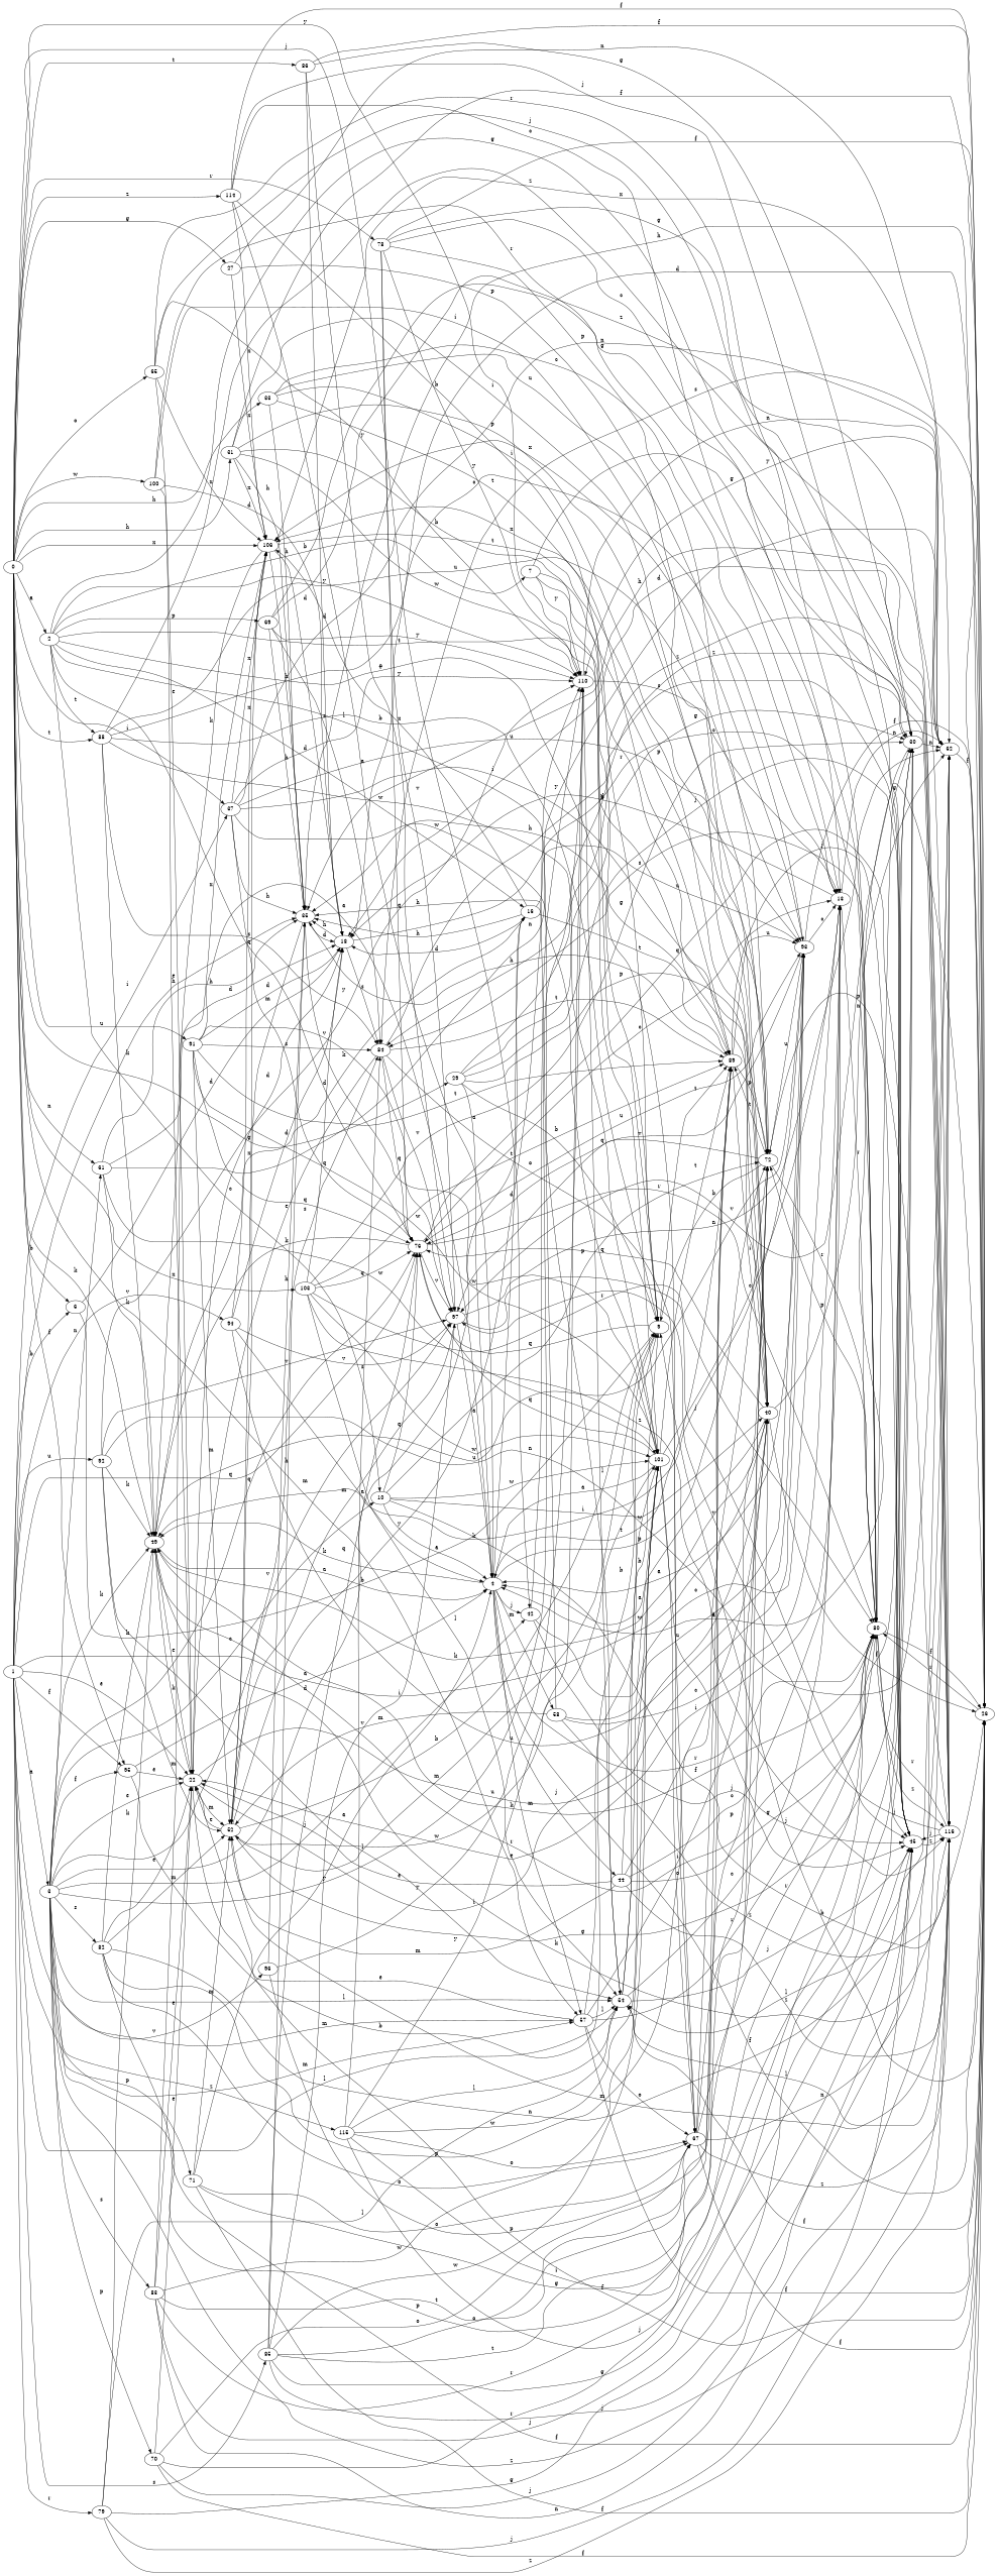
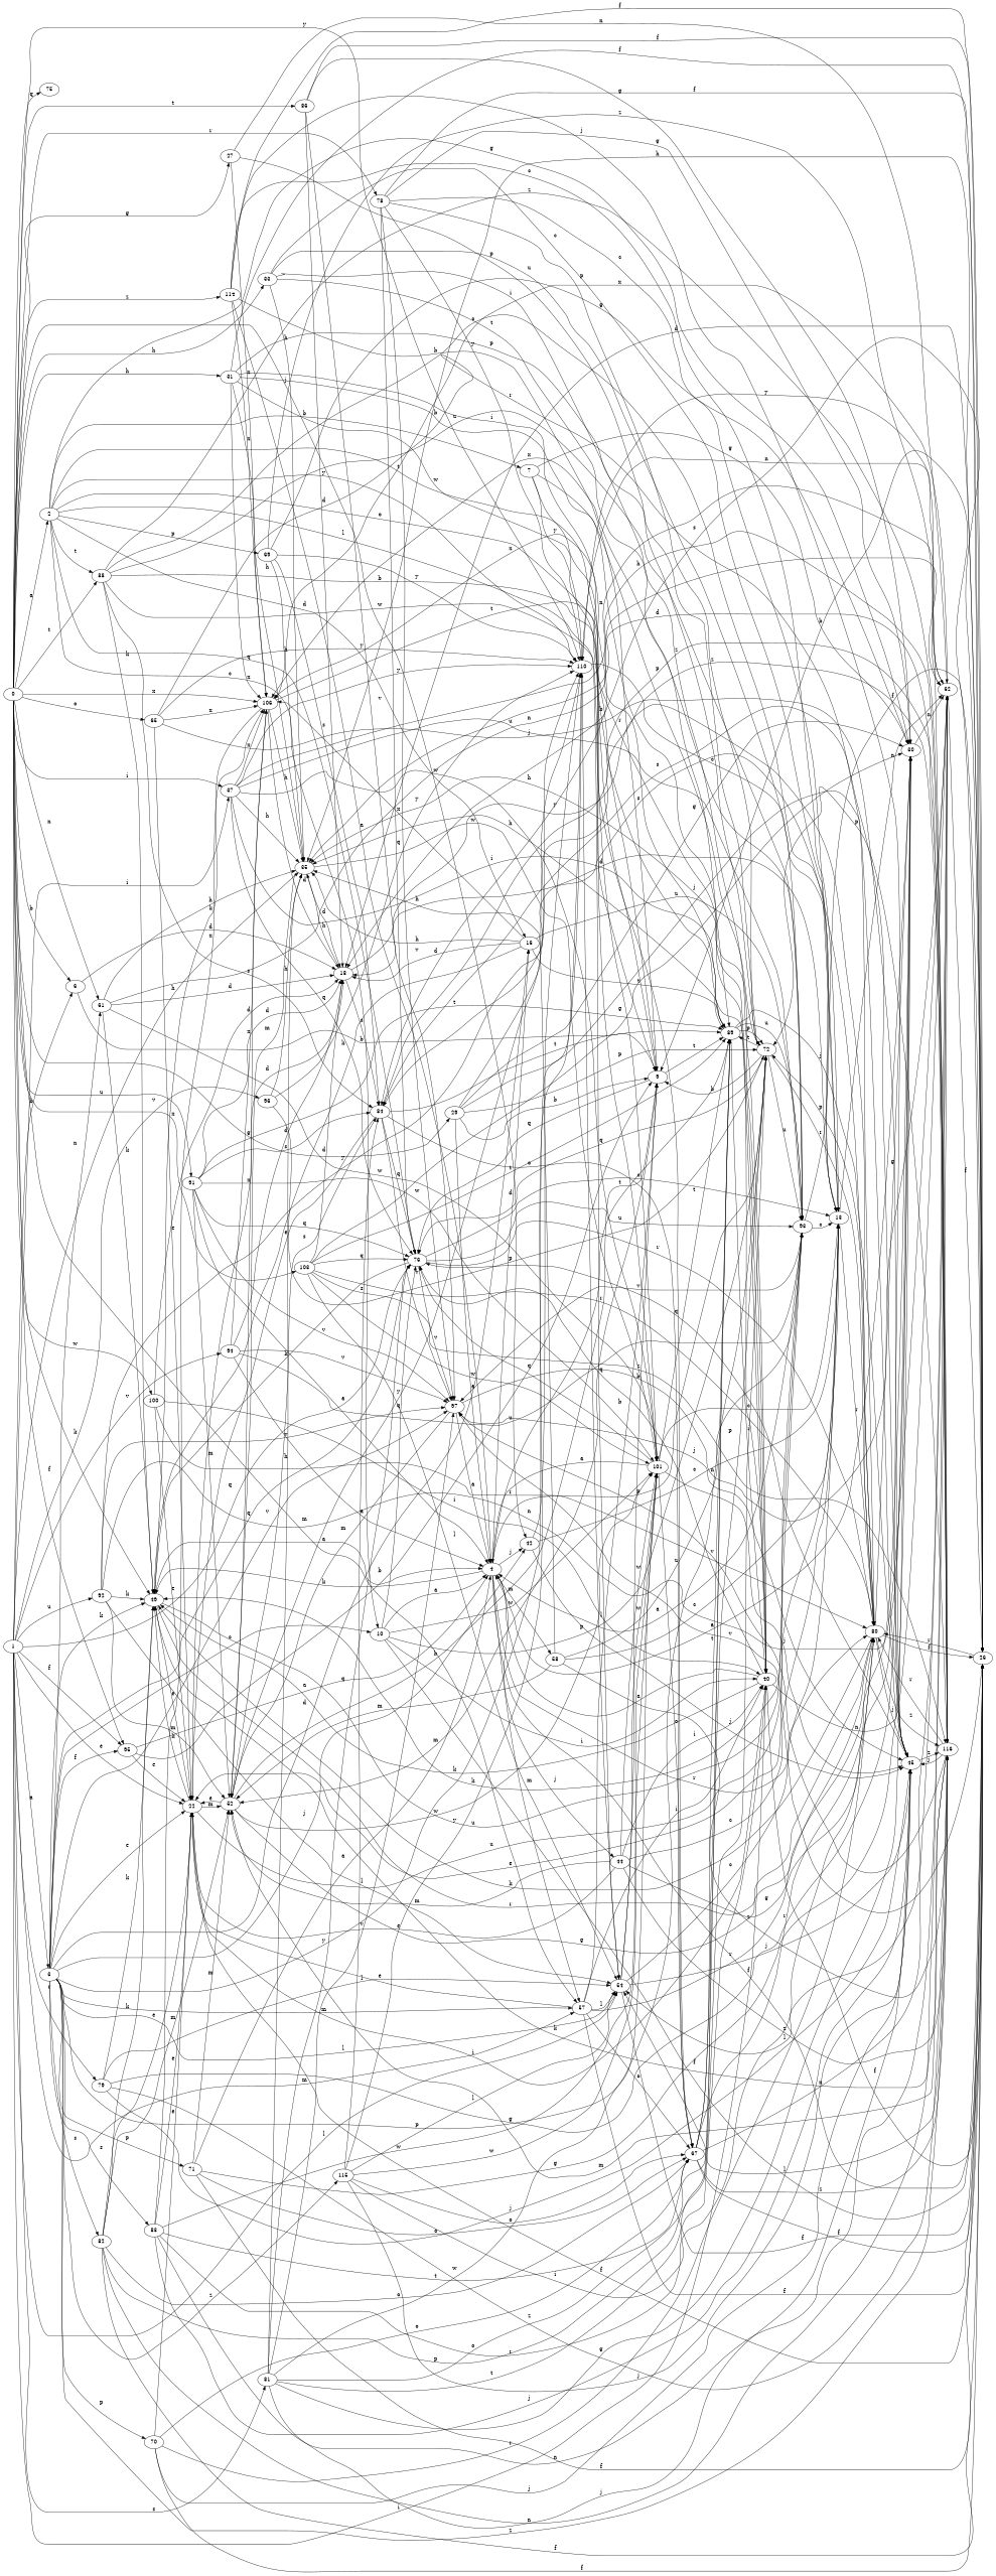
  strict digraph {
    rankdir=LR
    0
    2
    6
    n4 [label=95]
    27
    29
    31
    33
    37
    42
    49
    57
    61
    65
+   75
    78
    86
    88
    91
    100
    103
    106
    110
    114
    54
    76
    7
    10
    16
    30
    67
    69
    89
    9
    18
    22
    4
    72
    62
    116
    45
    35
    40
    26
    101
    13
    93
    80
    97
    84
    n51 [label=52]
    1
    3
    79
-   81 [label=85]
+   81
    92
    94
    96
    70
    71
    82
    83
    115
    44
    58
    0 -> 2 [label=a]
    0 -> 6 [label=b]
    0 -> n4 [label=f]
    0 -> 27 [label=g]
    0 -> 29 [label=g]
    0 -> 31 [label=h]
    0 -> 33 [label=h]
    0 -> 37 [label=i]
    0 -> 42 [label=j]
    0 -> 49 [label=k]
    0 -> 57 [label=m]
    0 -> 61 [label=n]
    0 -> 65 [label=o]
+   0 -> 75 [label=q]
    0 -> 78 [label=r]
    0 -> 86 [label=t]
    0 -> 88 [label=t]
    0 -> 91 [label=u]
    0 -> 100 [label=w]
    0 -> 103 [label=x]
    0 -> 106 [label=x]
    0 -> 110 [label=y]
    0 -> 114 [label=z]
    2 -> 88 [label=t]
    2 -> 110 [label=y]
    2 -> 54 [label=l]
    2 -> 76 [label=q]
    2 -> 7 [label=b]
    2 -> 10 [label=c]
    2 -> 16 [label=d]
    2 -> 30 [label=g]
    2 -> 67 [label=o]
    2 -> 69 [label=p]
    2 -> 89 [label=t]
    6 -> 9 [label=b]
    6 -> 18 [label=d]
    n4 -> 9 [label=b]
    n4 -> 22 [label=e]
    n4 -> 4 [label=a]
    27 -> 106 [label=x]
    27 -> 72 [label=p]
    27 -> 62 [label=n]
    29 -> 30 [label=g]
    29 -> 9 [label=b]
    29 -> 4 [label=a]
    29 -> 72 [label=p]
    29 -> 116 [label=z]
    29 -> 45 [label=j]
    31 -> 106 [label=x]
    31 -> 9 [label=b]
    31 -> 72 [label=p]
    31 -> 35 [label=h]
    31 -> 40 [label=i]
    31 -> 26 [label=f]
    31 -> 101 [label=w]
    33 -> 89 [label=t]
    33 -> 35 [label=h]
    33 -> 40 [label=i]
    33 -> 13 [label=c]
    33 -> 93 [label=u]
    37 -> 106 [label=x]
    37 -> 110 [label=y]
    37 -> 76 [label=q]
    37 -> 62 [label=n]
    37 -> 35 [label=h]
    37 -> 40 [label=i]
    37 -> 101 [label=w]
    37 -> 93 [label=u]
    42 -> 110 [label=y]
    42 -> 45 [label=j]
    42 -> 13 [label=c]
    49 -> 22 [label=e]
    49 -> 4 [label=a]
    49 -> 93 [label=u]
    49 -> 80 [label=r]
    57 -> 54 [label=l]
    57 -> 67 [label=o]
    57 -> 9 [label=b]
    57 -> 22 [label=e]
    57 -> 40 [label=i]
    57 -> 26 [label=f]
    57 -> 80 [label=r]
    61 -> 49 [label=k]
    61 -> 18 [label=d]
    61 -> 62 [label=n]
    61 -> 35 [label=h]
    61 -> 101 [label=w]
    65 -> 106 [label=x]
    65 -> 110 [label=y]
    65 -> 22 [label=e]
    65 -> 45 [label=j]
    65 -> 80 [label=r]
    78 -> 110 [label=y]
    78 -> 76 [label=q]
    78 -> 30 [label=g]
    78 -> 72 [label=p]
    78 -> 26 [label=f]
    78 -> 13 [label=c]
    78 -> 97 [label=v]
    86 -> 30 [label=g]
    86 -> 18 [label=d]
    86 -> 26 [label=f]
    86 -> 97 [label=v]
    88 -> 49 [label=k]
    88 -> 9 [label=b]
    88 -> 116 [label=z]
    88 -> 101 [label=w]
    88 -> 13 [label=c]
    88 -> 93 [label=u]
    88 -> 84 [label=s]
    91 -> 76 [label=q]
    91 -> 89 [label=t]
    91 -> 18 [label=d]
    91 -> 4 [label=a]
    91 -> 101 [label=w]
    91 -> 97 [label=v]
    91 -> 84 [label=s]
    91 -> n51 [label=m]
    100 -> 18 [label=d]
    100 -> 22 [label=e]
    100 -> 40 [label=i]
    100 -> 80 [label=r]
    103 -> 54 [label=l]
    103 -> 76 [label=q]
    103 -> 30 [label=g]
    103 -> 89 [label=t]
    103 -> 18 [label=d]
    103 -> 116 [label=z]
    103 -> 101 [label=w]
    103 -> 80 [label=r]
    106 -> 49 [label=k]
    106 -> 89 [label=t]
    106 -> 18 [label=d]
    106 -> 35 [label=h]
    110 -> 54 [label=l]
    110 -> 62 [label=n]
    110 -> 13 [label=c]
    114 -> 106 [label=x]
    114 -> 9 [label=b]
    114 -> 4 [label=a]
    114 -> 45 [label=j]
    114 -> 26 [label=f]
    114 -> 13 [label=c]
    54 -> 9 [label=b]
    54 -> 45 [label=j]
    54 -> 26 [label=f]
    54 -> 101 [label=w]
    54 -> 13 [label=c]
    76 -> 49 [label=k]
    76 -> 13 [label=c]
    76 -> 93 [label=u]
    76 -> 80 [label=r]
    76 -> 97 [label=v]
    7 -> 110 [label=y]
    7 -> 30 [label=g]
    7 -> 9 [label=b]
    7 -> 72 [label=p]
    10 -> 76 [label=q]
    10 -> 4 [label=a]
    10 -> 72 [label=p]
    10 -> 40 [label=i]
    10 -> 26 [label=f]
    10 -> 101 [label=w]
    16 -> 49 [label=k]
    16 -> 106 [label=x]
    16 -> 89 [label=t]
    16 -> 18 [label=d]
    16 -> 35 [label=h]
    16 -> 93 [label=u]
    30 -> 4 [label=a]
    30 -> 62 [label=n]
    67 -> 89 [label=t]
    67 -> 72 [label=p]
    67 -> 62 [label=n]
    67 -> 116 [label=z]
    67 -> 26 [label=f]
    67 -> 80 [label=r]
    69 -> 110 [label=y]
    69 -> 30 [label=g]
    69 -> 116 [label=z]
    69 -> 35 [label=h]
    69 -> 84 [label=s]
    89 -> 72 [label=p]
    89 -> 45 [label=j]
    89 -> 35 [label=h]
    89 -> 40 [label=i]
    89 -> 93 [label=u]
    9 -> 76 [label=q]
    9 -> 89 [label=t]
    9 -> n51 [label=m]
    18 -> 35 [label=h]
    18 -> 80 [label=r]
    18 -> 84 [label=s]
    22 -> 49 [label=k]
    22 -> 18 [label=d]
    22 -> 40 [label=i]
    22 -> 26 [label=f]
    22 -> 93 [label=u]
    22 -> n51 [label=m]
    4 -> 42 [label=j]
    4 -> 49 [label=k]
    4 -> 57 [label=m]
    4 -> 16 [label=d]
    4 -> 89 [label=t]
    4 -> 72 [label=p]
    4 -> 26 [label=f]
    4 -> 80 [label=r]
    4 -> 44 [label=j]
    4 -> 58 [label=m]
    72 -> 76 [label=q]
    72 -> 89 [label=t]
    72 -> 9 [label=b]
    72 -> 93 [label=u]
    72 -> 80 [label=r]
    62 -> 106 [label=x]
    62 -> 110 [label=y]
    62 -> 54 [label=l]
    62 -> 26 [label=f]
    116 -> 49 [label=k]
    116 -> 54 [label=l]
    116 -> 18 [label=d]
    116 -> 72 [label=p]
    116 -> 45 [label=j]
    116 -> 35 [label=h]
    116 -> 80 [label=r]
    116 -> 97 [label=v]
    116 -> n51 [label=m]
    45 -> 76 [label=q]
    45 -> 116 [label=z]
    45 -> 84 [label=s]
    35 -> 18 [label=d]
    35 -> 101 [label=w]
    35 -> n51 [label=m]
    40 -> 49 [label=k]
    40 -> 106 [label=x]
    40 -> 76 [label=q]
    40 -> 4 [label=a]
    40 -> 62 [label=n]
    40 -> 35 [label=h]
    40 -> 26 [label=f]
    26 -> 9 [label=b]
    26 -> 18 [label=d]
    26 -> 35 [label=h]
    26 -> 80 [label=r]
    26 -> 97 [label=v]
    26 -> 84 [label=s]
    101 -> 76 [label=q]
    101 -> 67 [label=o]
    101 -> 89 [label=t]
    101 -> 4 [label=a]
    101 -> 45 [label=j]
    101 -> 13 [label=c]
    13 -> 18 [label=d]
    13 -> 22 [label=e]
    13 -> 62 [label=n]
    13 -> 80 [label=r]
    93 -> 49 [label=k]
    93 -> 106 [label=x]
    93 -> 4 [label=a]
    93 -> 26 [label=f]
    93 -> 13 [label=c]
    93 -> 97 [label=v]
    80 -> 49 [label=k]
    80 -> 30 [label=g]
    80 -> 72 [label=p]
    80 -> 116 [label=z]
    80 -> 45 [label=j]
    80 -> 26 [label=f]
    80 -> 84 [label=s]
    97 -> 4 [label=a]
    97 -> 62 [label=n]
    97 -> 45 [label=j]
    97 -> n51 [label=m]
    84 -> 76 [label=q]
    84 -> 67 [label=o]
    84 -> 89 [label=t]
    84 -> 22 [label=e]
    84 -> 116 [label=z]
    84 -> 97 [label=v]
    n51 -> 106 [label=x]
    n51 -> 110 [label=y]
    n51 -> 30 [label=g]
    n51 -> 9 [label=b]
    n51 -> 22 [label=e]
    n51 -> 101 [label=w]
    n51 -> 84 [label=s]
    1 -> 6 [label=b]
    1 -> n4 [label=f]
    1 -> 37 [label=i]
    1 -> 57 [label=m]
    1 -> 54 [label=l]
    1 -> 76 [label=q]
    1 -> 22 [label=e]
    1 -> 35 [label=h]
    1 -> 40 [label=i]
    1 -> 3 [label=a]
    1 -> 79 [label=r]
    1 -> 81 [label=s]
    1 -> 92 [label=u]
    1 -> 94 [label=v]
    1 -> 96 [label=v]
    3 -> n4 [label=f]
    3 -> 42 [label=j]
    3 -> 49 [label=k]
    3 -> 57 [label=m]
    3 -> 61 [label=n]
    3 -> 110 [label=y]
    3 -> 54 [label=l]
    3 -> 76 [label=q]
    3 -> 10 [label=c]
    3 -> 16 [label=d]
    3 -> 22 [label=e]
    3 -> 72 [label=p]
    3 -> 116 [label=z]
    3 -> 97 [label=v]
    3 -> 70 [label=p]
    3 -> 71 [label=p]
    3 -> 82 [label=s]
    3 -> 83 [label=s]
    3 -> 115 [label=z]
    79 -> 49 [label=k]
    79 -> 54 [label=l]
    79 -> 30 [label=g]
    79 -> 116 [label=z]
    79 -> 45 [label=j]
    81 -> 76 [label=q]
    81 -> 30 [label=g]
    81 -> 67 [label=o]
    81 -> 89 [label=t]
    81 -> 45 [label=j]
    81 -> 35 [label=h]
    81 -> 101 [label=w]
    81 -> 97 [label=v]
    92 -> 49 [label=k]
    92 -> 110 [label=y]
    92 -> 54 [label=l]
    92 -> 62 [label=n]
    92 -> 97 [label=v]
    92 -> n51 [label=m]
    94 -> 106 [label=x]
    94 -> 18 [label=d]
    94 -> 4 [label=a]
    94 -> 93 [label=u]
    94 -> 97 [label=v]
    96 -> 110 [label=y]
    96 -> 72 [label=p]
    96 -> 35 [label=h]
    70 -> 67 [label=o]
    70 -> 22 [label=e]
    70 -> 45 [label=j]
    70 -> 26 [label=f]
    70 -> 80 [label=r]
    71 -> 30 [label=g]
    71 -> 67 [label=o]
    71 -> 4 [label=a]
    71 -> 26 [label=f]
    71 -> n51 [label=m]
    82 -> 49 [label=k]
    82 -> 67 [label=o]
    82 -> 22 [label=e]
    82 -> 72 [label=p]
    82 -> 62 [label=n]
    82 -> 26 [label=f]
    82 -> n51 [label=m]
    83 -> 106 [label=x]
    83 -> 89 [label=t]
    83 -> 22 [label=e]
    83 -> 62 [label=n]
    83 -> 45 [label=j]
    83 -> 101 [label=w]
    83 -> 80 [label=r]
    115 -> 110 [label=y]
    115 -> 54 [label=l]
    115 -> 67 [label=o]
    115 -> 45 [label=j]
    115 -> 40 [label=i]
    115 -> 101 [label=w]
    115 -> 84 [label=s]
    44 -> 30 [label=g]
    44 -> 22 [label=e]
    44 -> 116 [label=z]
    44 -> 40 [label=i]
    44 -> 101 [label=w]
    44 -> 13 [label=c]
    44 -> n51 [label=m]
    58 -> 116 [label=z]
    58 -> 35 [label=h]
    58 -> 13 [label=c]
    58 -> 93 [label=u]
    58 -> n51 [label=m]
  }
